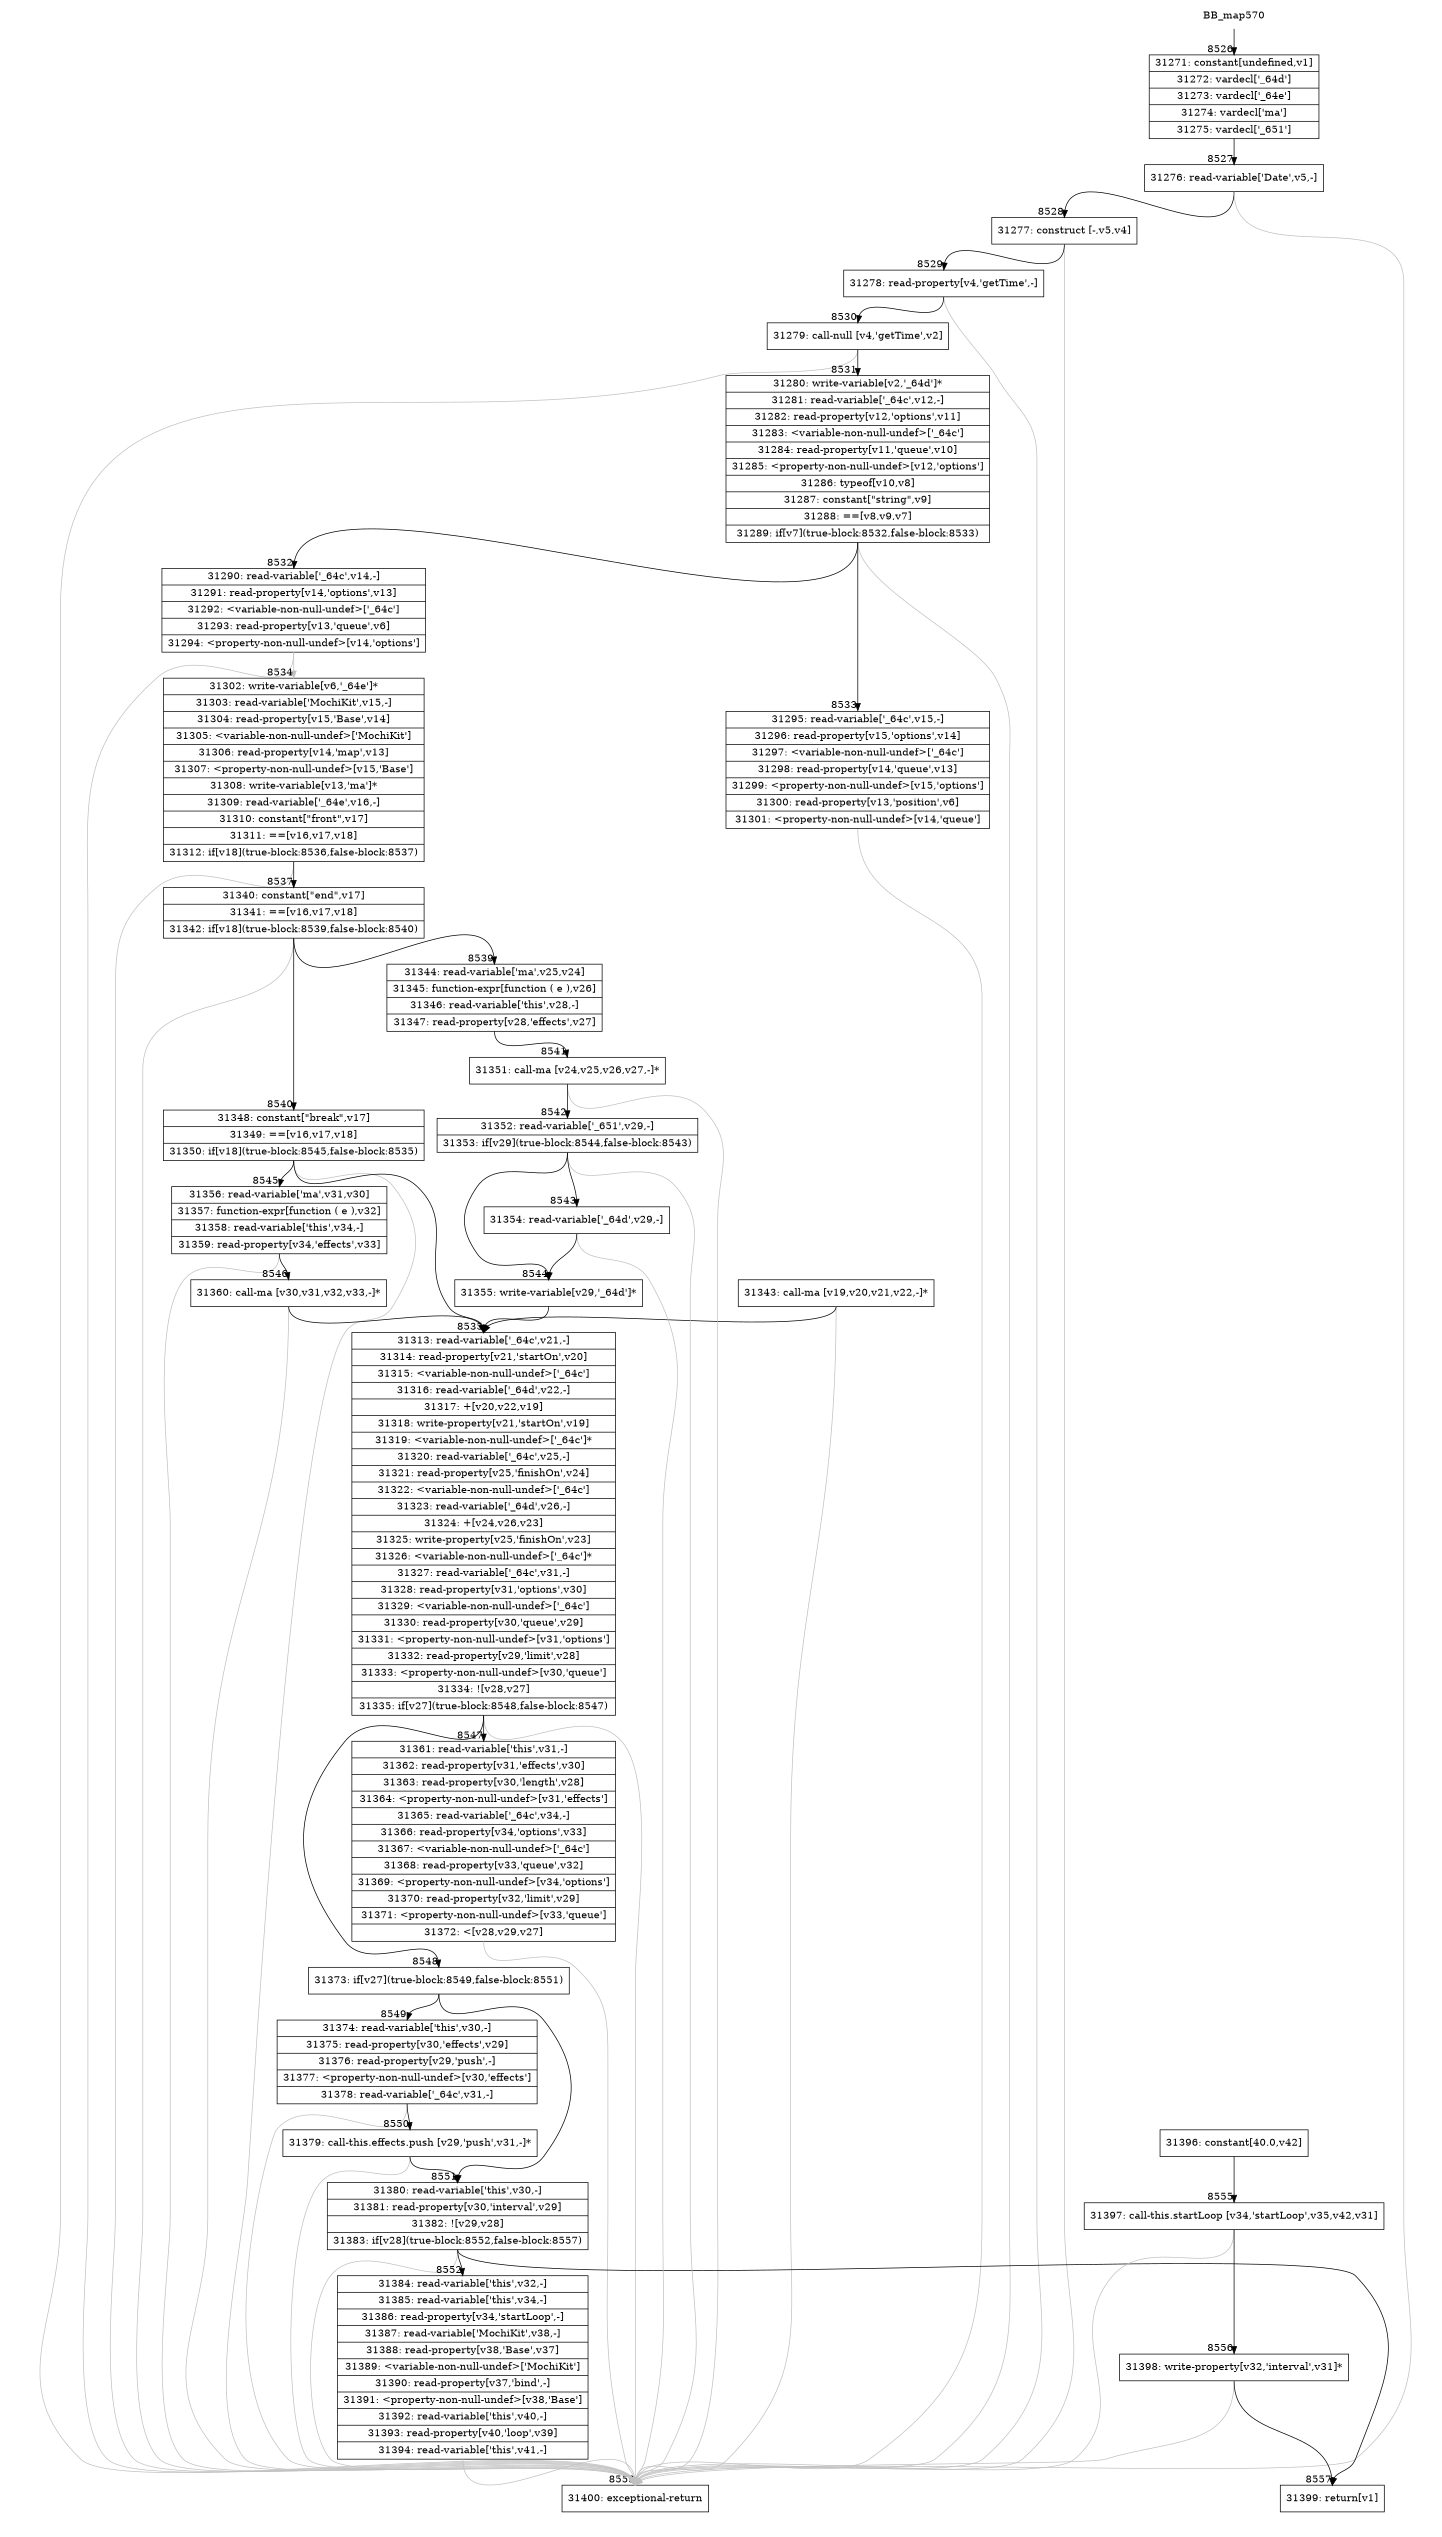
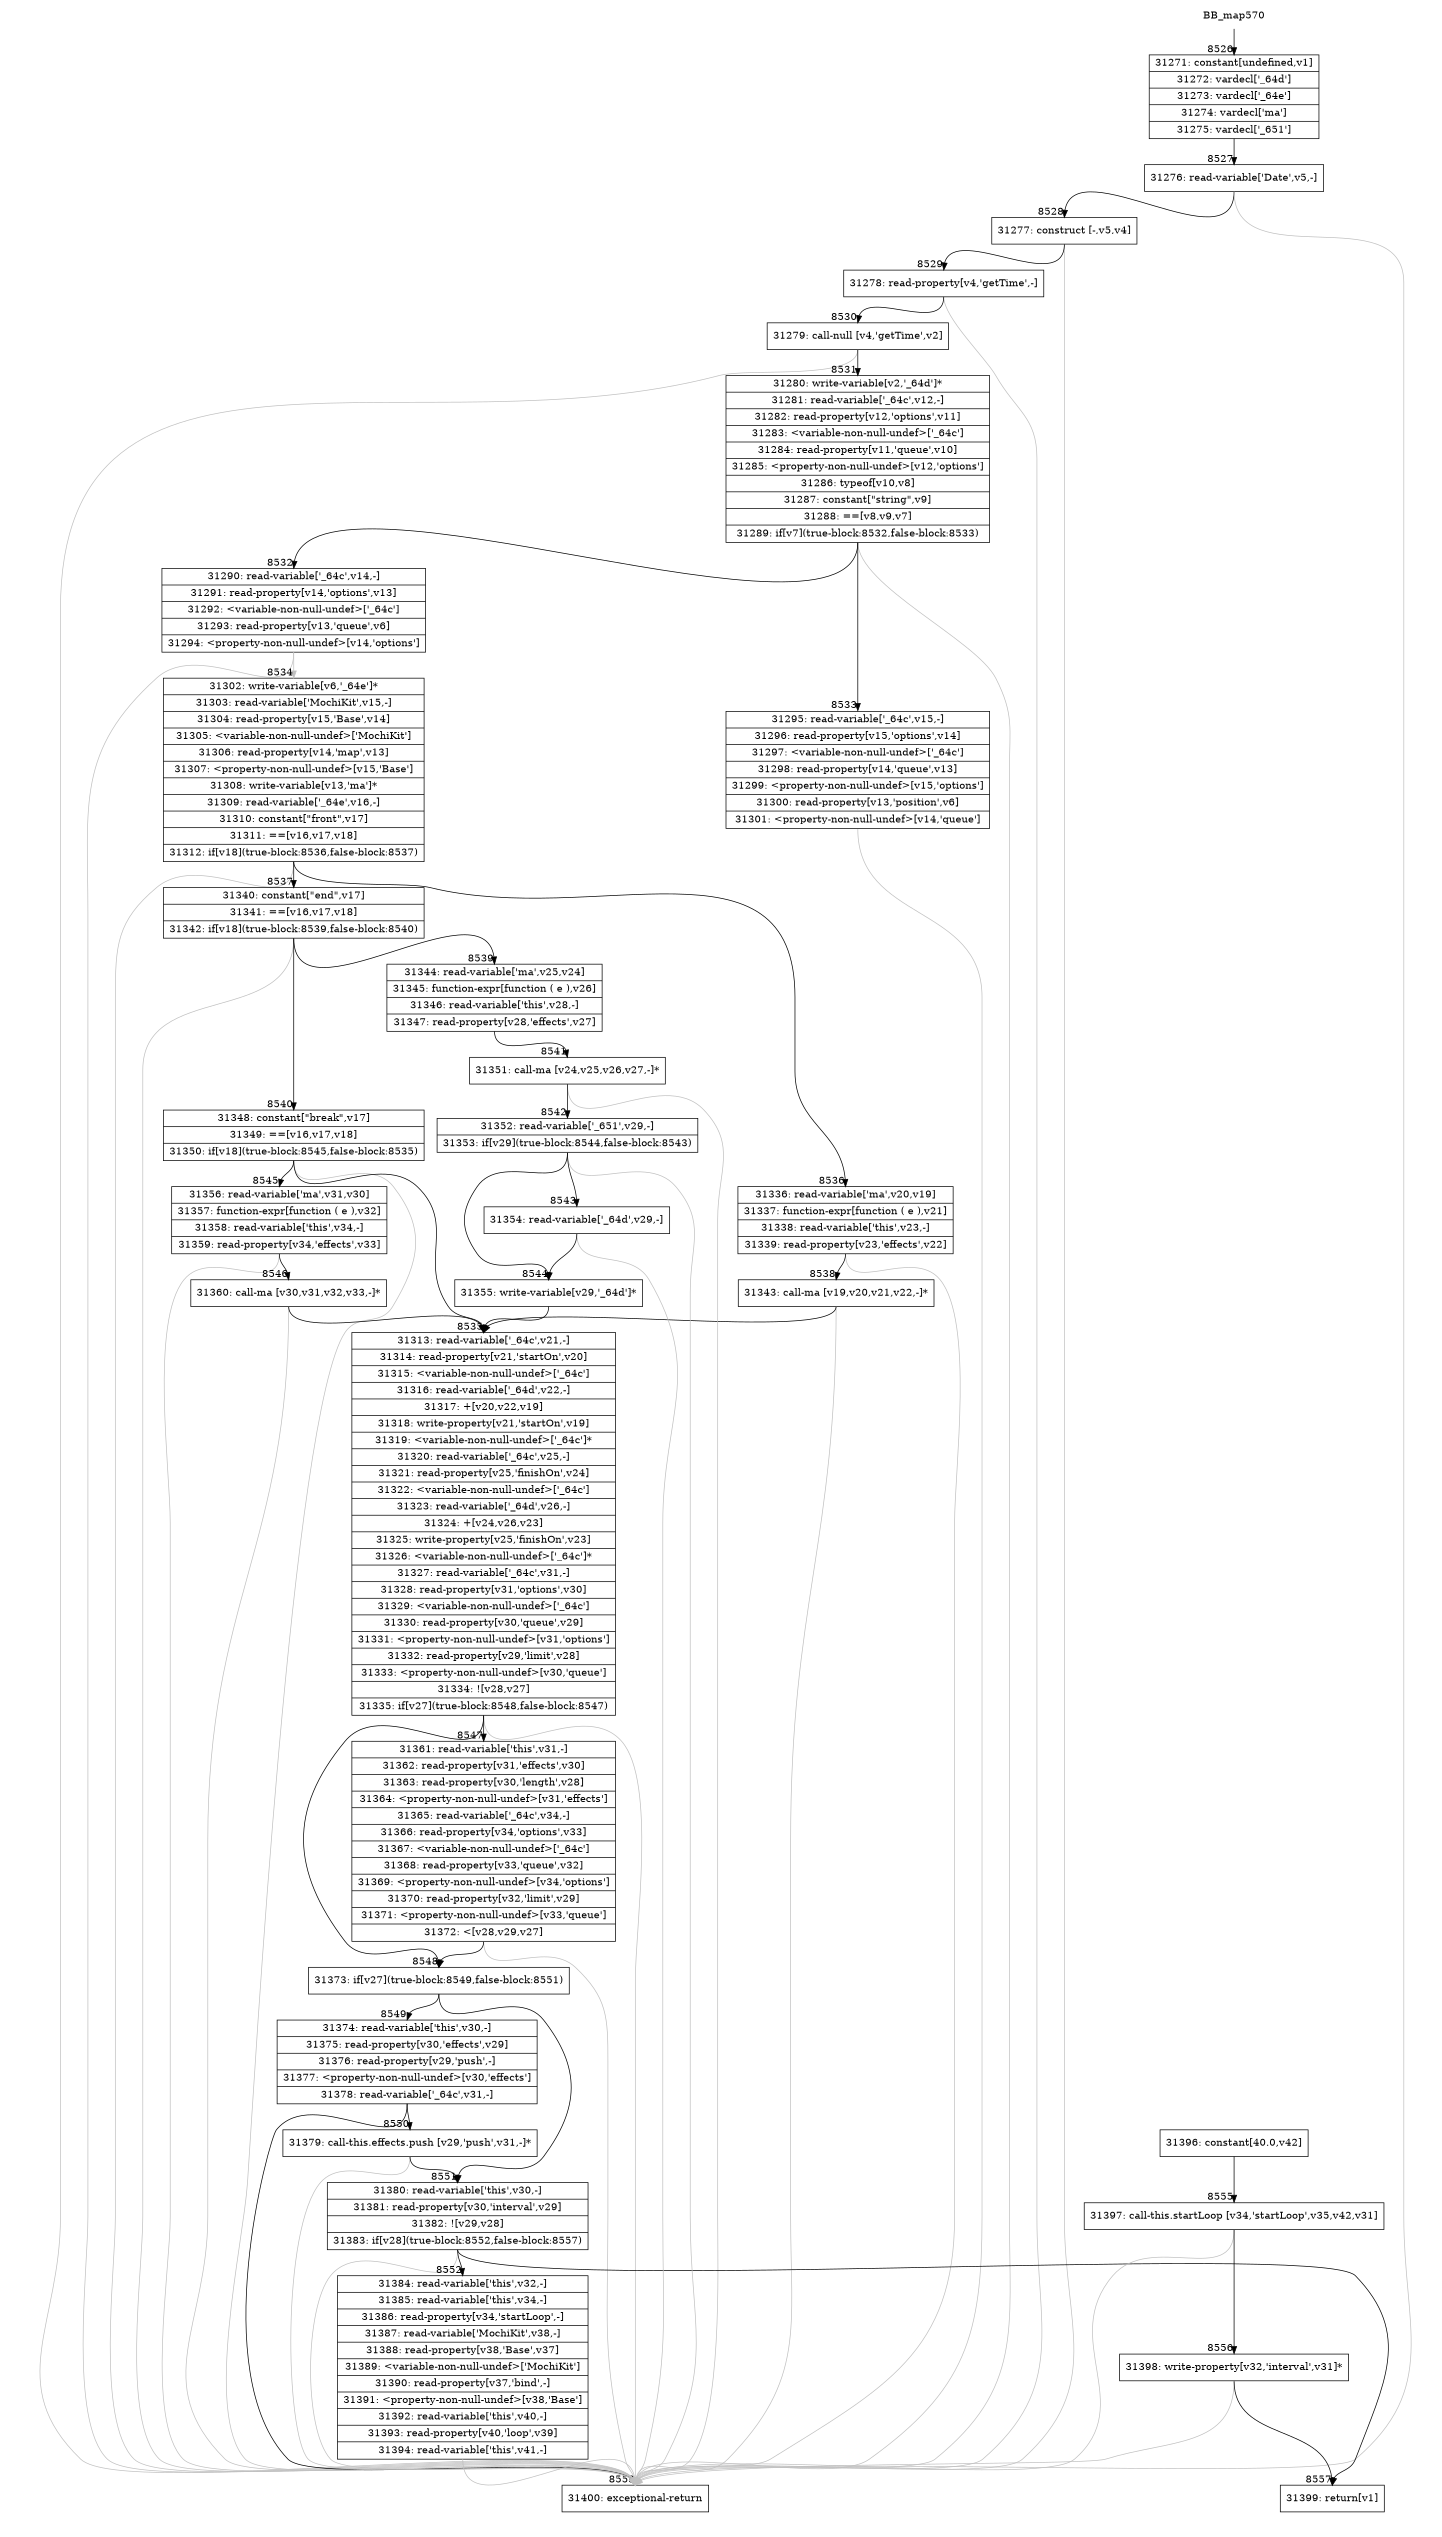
  digraph {
    rankdir=TD
    node [shape=record]
    edge [headport=n tailport=s]
    n1 [label=BB_map570 shape=none]
    n2 [label="{31271: constant[undefined,v1]|31272: vardecl['_64d']|31273: vardecl['_64e']|31274: vardecl['ma']|31275: vardecl['_651']}"]
    n3 [label="{31276: read-variable['Date',v5,-]}"]
    n4 [label="{31277: construct [-,v5,v4]}"]
    n5 [label="{31400: exceptional-return}"]
    n6 [label="{31278: read-property[v4,'getTime',-]}"]
    n7 [label="{31279: call-null [v4,'getTime',v2]}"]
    n8 [label="{31280: write-variable[v2,'_64d']*|31281: read-variable['_64c',v12,-]|31282: read-property[v12,'options',v11]|31283: \<variable-non-null-undef\>['_64c']|31284: read-property[v11,'queue',v10]|31285: \<property-non-null-undef\>[v12,'options']|31286: typeof[v10,v8]|31287: constant[\"string\",v9]|31288: ==[v8,v9,v7]|31289: if[v7](true-block:8532,false-block:8533)}"]
    n9 [label="{31290: read-variable['_64c',v14,-]|31291: read-property[v14,'options',v13]|31292: \<variable-non-null-undef\>['_64c']|31293: read-property[v13,'queue',v6]|31294: \<property-non-null-undef\>[v14,'options']}"]
    n10 [label="{31295: read-variable['_64c',v15,-]|31296: read-property[v15,'options',v14]|31297: \<variable-non-null-undef\>['_64c']|31298: read-property[v14,'queue',v13]|31299: \<property-non-null-undef\>[v15,'options']|31300: read-property[v13,'position',v6]|31301: \<property-non-null-undef\>[v14,'queue']}"]
    n11 [label="{31302: write-variable[v6,'_64e']*|31303: read-variable['MochiKit',v15,-]|31304: read-property[v15,'Base',v14]|31305: \<variable-non-null-undef\>['MochiKit']|31306: read-property[v14,'map',v13]|31307: \<property-non-null-undef\>[v15,'Base']|31308: write-variable[v13,'ma']*|31309: read-variable['_64e',v16,-]|31310: constant[\"front\",v17]|31311: ==[v16,v17,v18]|31312: if[v18](true-block:8536,false-block:8537)}"]
+   n12 [label="{31336: read-variable['ma',v20,v19]|31337: function-expr[function ( e ),v21]|31338: read-variable['this',v23,-]|31339: read-property[v23,'effects',v22]}"]
    n13 [label="{31340: constant[\"end\",v17]|31341: ==[v16,v17,v18]|31342: if[v18](true-block:8539,false-block:8540)}"]
    n14 [label="{31343: call-ma [v19,v20,v21,v22,-]*}"]
    n15 [label="{31344: read-variable['ma',v25,v24]|31345: function-expr[function ( e ),v26]|31346: read-variable['this',v28,-]|31347: read-property[v28,'effects',v27]}"]
    n16 [label="{31348: constant[\"break\",v17]|31349: ==[v16,v17,v18]|31350: if[v18](true-block:8545,false-block:8535)}"]
    n17 [label="{31313: read-variable['_64c',v21,-]|31314: read-property[v21,'startOn',v20]|31315: \<variable-non-null-undef\>['_64c']|31316: read-variable['_64d',v22,-]|31317: +[v20,v22,v19]|31318: write-property[v21,'startOn',v19]|31319: \<variable-non-null-undef\>['_64c']*|31320: read-variable['_64c',v25,-]|31321: read-property[v25,'finishOn',v24]|31322: \<variable-non-null-undef\>['_64c']|31323: read-variable['_64d',v26,-]|31324: +[v24,v26,v23]|31325: write-property[v25,'finishOn',v23]|31326: \<variable-non-null-undef\>['_64c']*|31327: read-variable['_64c',v31,-]|31328: read-property[v31,'options',v30]|31329: \<variable-non-null-undef\>['_64c']|31330: read-property[v30,'queue',v29]|31331: \<property-non-null-undef\>[v31,'options']|31332: read-property[v29,'limit',v28]|31333: \<property-non-null-undef\>[v30,'queue']|31334: ![v28,v27]|31335: if[v27](true-block:8548,false-block:8547)}"]
    n18 [label="{31351: call-ma [v24,v25,v26,v27,-]*}"]
    n19 [label="{31356: read-variable['ma',v31,v30]|31357: function-expr[function ( e ),v32]|31358: read-variable['this',v34,-]|31359: read-property[v34,'effects',v33]}"]
    n20 [label="{31373: if[v27](true-block:8549,false-block:8551)}"]
    n21 [label="{31361: read-variable['this',v31,-]|31362: read-property[v31,'effects',v30]|31363: read-property[v30,'length',v28]|31364: \<property-non-null-undef\>[v31,'effects']|31365: read-variable['_64c',v34,-]|31366: read-property[v34,'options',v33]|31367: \<variable-non-null-undef\>['_64c']|31368: read-property[v33,'queue',v32]|31369: \<property-non-null-undef\>[v34,'options']|31370: read-property[v32,'limit',v29]|31371: \<property-non-null-undef\>[v33,'queue']|31372: \<[v28,v29,v27]}"]
    n22 [label="{31374: read-variable['this',v30,-]|31375: read-property[v30,'effects',v29]|31376: read-property[v29,'push',-]|31377: \<property-non-null-undef\>[v30,'effects']|31378: read-variable['_64c',v31,-]}"]
    n23 [label="{31380: read-variable['this',v30,-]|31381: read-property[v30,'interval',v29]|31382: ![v29,v28]|31383: if[v28](true-block:8552,false-block:8557)}"]
    n24 [label="{31379: call-this.effects.push [v29,'push',v31,-]*}"]
    n25 [label="{31384: read-variable['this',v32,-]|31385: read-variable['this',v34,-]|31386: read-property[v34,'startLoop',-]|31387: read-variable['MochiKit',v38,-]|31388: read-property[v38,'Base',v37]|31389: \<variable-non-null-undef\>['MochiKit']|31390: read-property[v37,'bind',-]|31391: \<property-non-null-undef\>[v38,'Base']|31392: read-variable['this',v40,-]|31393: read-property[v40,'loop',v39]|31394: read-variable['this',v41,-]}"]
    n26 [label="{31399: return[v1]}"]
    n27 [label="{31352: read-variable['_651',v29,-]|31353: if[v29](true-block:8544,false-block:8543)}"]
    n28 [label="{31360: call-ma [v30,v31,v32,v33,-]*}"]
    n29 [label="{31355: write-variable[v29,'_64d']*}"]
    n30 [label="{31354: read-variable['_64d',v29,-]}"]
    n31 [label="{31396: constant[40.0,v42]}"]
    n32 [label="{31397: call-this.startLoop [v34,'startLoop',v35,v42,v31]}"]
    n33 [label="{31398: write-property[v32,'interval',v31]*}"]
    n1 -> n2 [headlabel="    8526"]
    n2 -> n3 [headlabel="      8527"]
    n3 -> n4 [headlabel="      8528"]
    n3 -> n5 [color=gray headlabel="      8558"]
    n4 -> n5 [color=gray]
    n4 -> n6 [headlabel="      8529"]
    n6 -> n5 [color=gray]
    n6 -> n7 [headlabel="      8530"]
    n7 -> n5 [color=gray]
    n7 -> n8 [headlabel="      8531"]
    n8 -> n5 [color=gray]
    n8 -> n9 [headlabel="      8532"]
    n8 -> n10 [headlabel="      8533"]
    n9 -> n5 [color=gray]
    n9 -> n11 [color=gray headlabel="      8534"]
    n10 -> n5 [color=gray]
    n11 -> n5 [color=gray]
+   n11 -> n12 [headlabel="      8536"]
    n11 -> n13 [headlabel="      8537"]
+   n12 -> n5 [color=gray]
+   n12 -> n14 [headlabel="      8538"]
    n13 -> n5 [color=gray]
    n13 -> n15 [headlabel="      8539"]
    n13 -> n16 [headlabel="      8540"]
    n14 -> n5 [color=gray]
    n14 -> n17 [headlabel="      8535"]
    n15 -> n18 [headlabel="      8541"]
    n16 -> n5 [color=gray]
    n16 -> n17
    n16 -> n19 [headlabel="      8545"]
    n17 -> n5 [color=gray]
    n17 -> n20 [headlabel="      8548"]
    n17 -> n21 [headlabel="      8547"]
    n18 -> n5 [color=gray]
    n18 -> n27 [headlabel="      8542"]
    n19 -> n5 [color=gray]
    n19 -> n28 [headlabel="      8546"]
    n20 -> n22 [headlabel="      8549"]
    n20 -> n23 [headlabel="      8551"]
    n21 -> n5 [color=gray]
-   n22 -> n5 [color=gray]
+   n21 -> n20
+   n22 -> n5 [color=black]
    n22 -> n24 [headlabel="      8550"]
    n23 -> n5 [color=gray]
    n23 -> n25 [headlabel="      8552"]
    n23 -> n26 [headlabel="      8557"]
    n24 -> n5 [color=gray]
    n24 -> n23
    n25 -> n5 [color=gray]
    n27 -> n5 [color=gray]
    n27 -> n29 [headlabel="      8544"]
    n27 -> n30 [headlabel="      8543"]
    n28 -> n5 [color=gray]
    n28 -> n17
    n29 -> n17
    n30 -> n5 [color=gray]
    n30 -> n29
    n31 -> n32 [headlabel="      8555"]
    n32 -> n5 [color=gray]
    n32 -> n33 [headlabel="      8556"]
    n33 -> n5 [color=gray]
    n33 -> n26
  }
